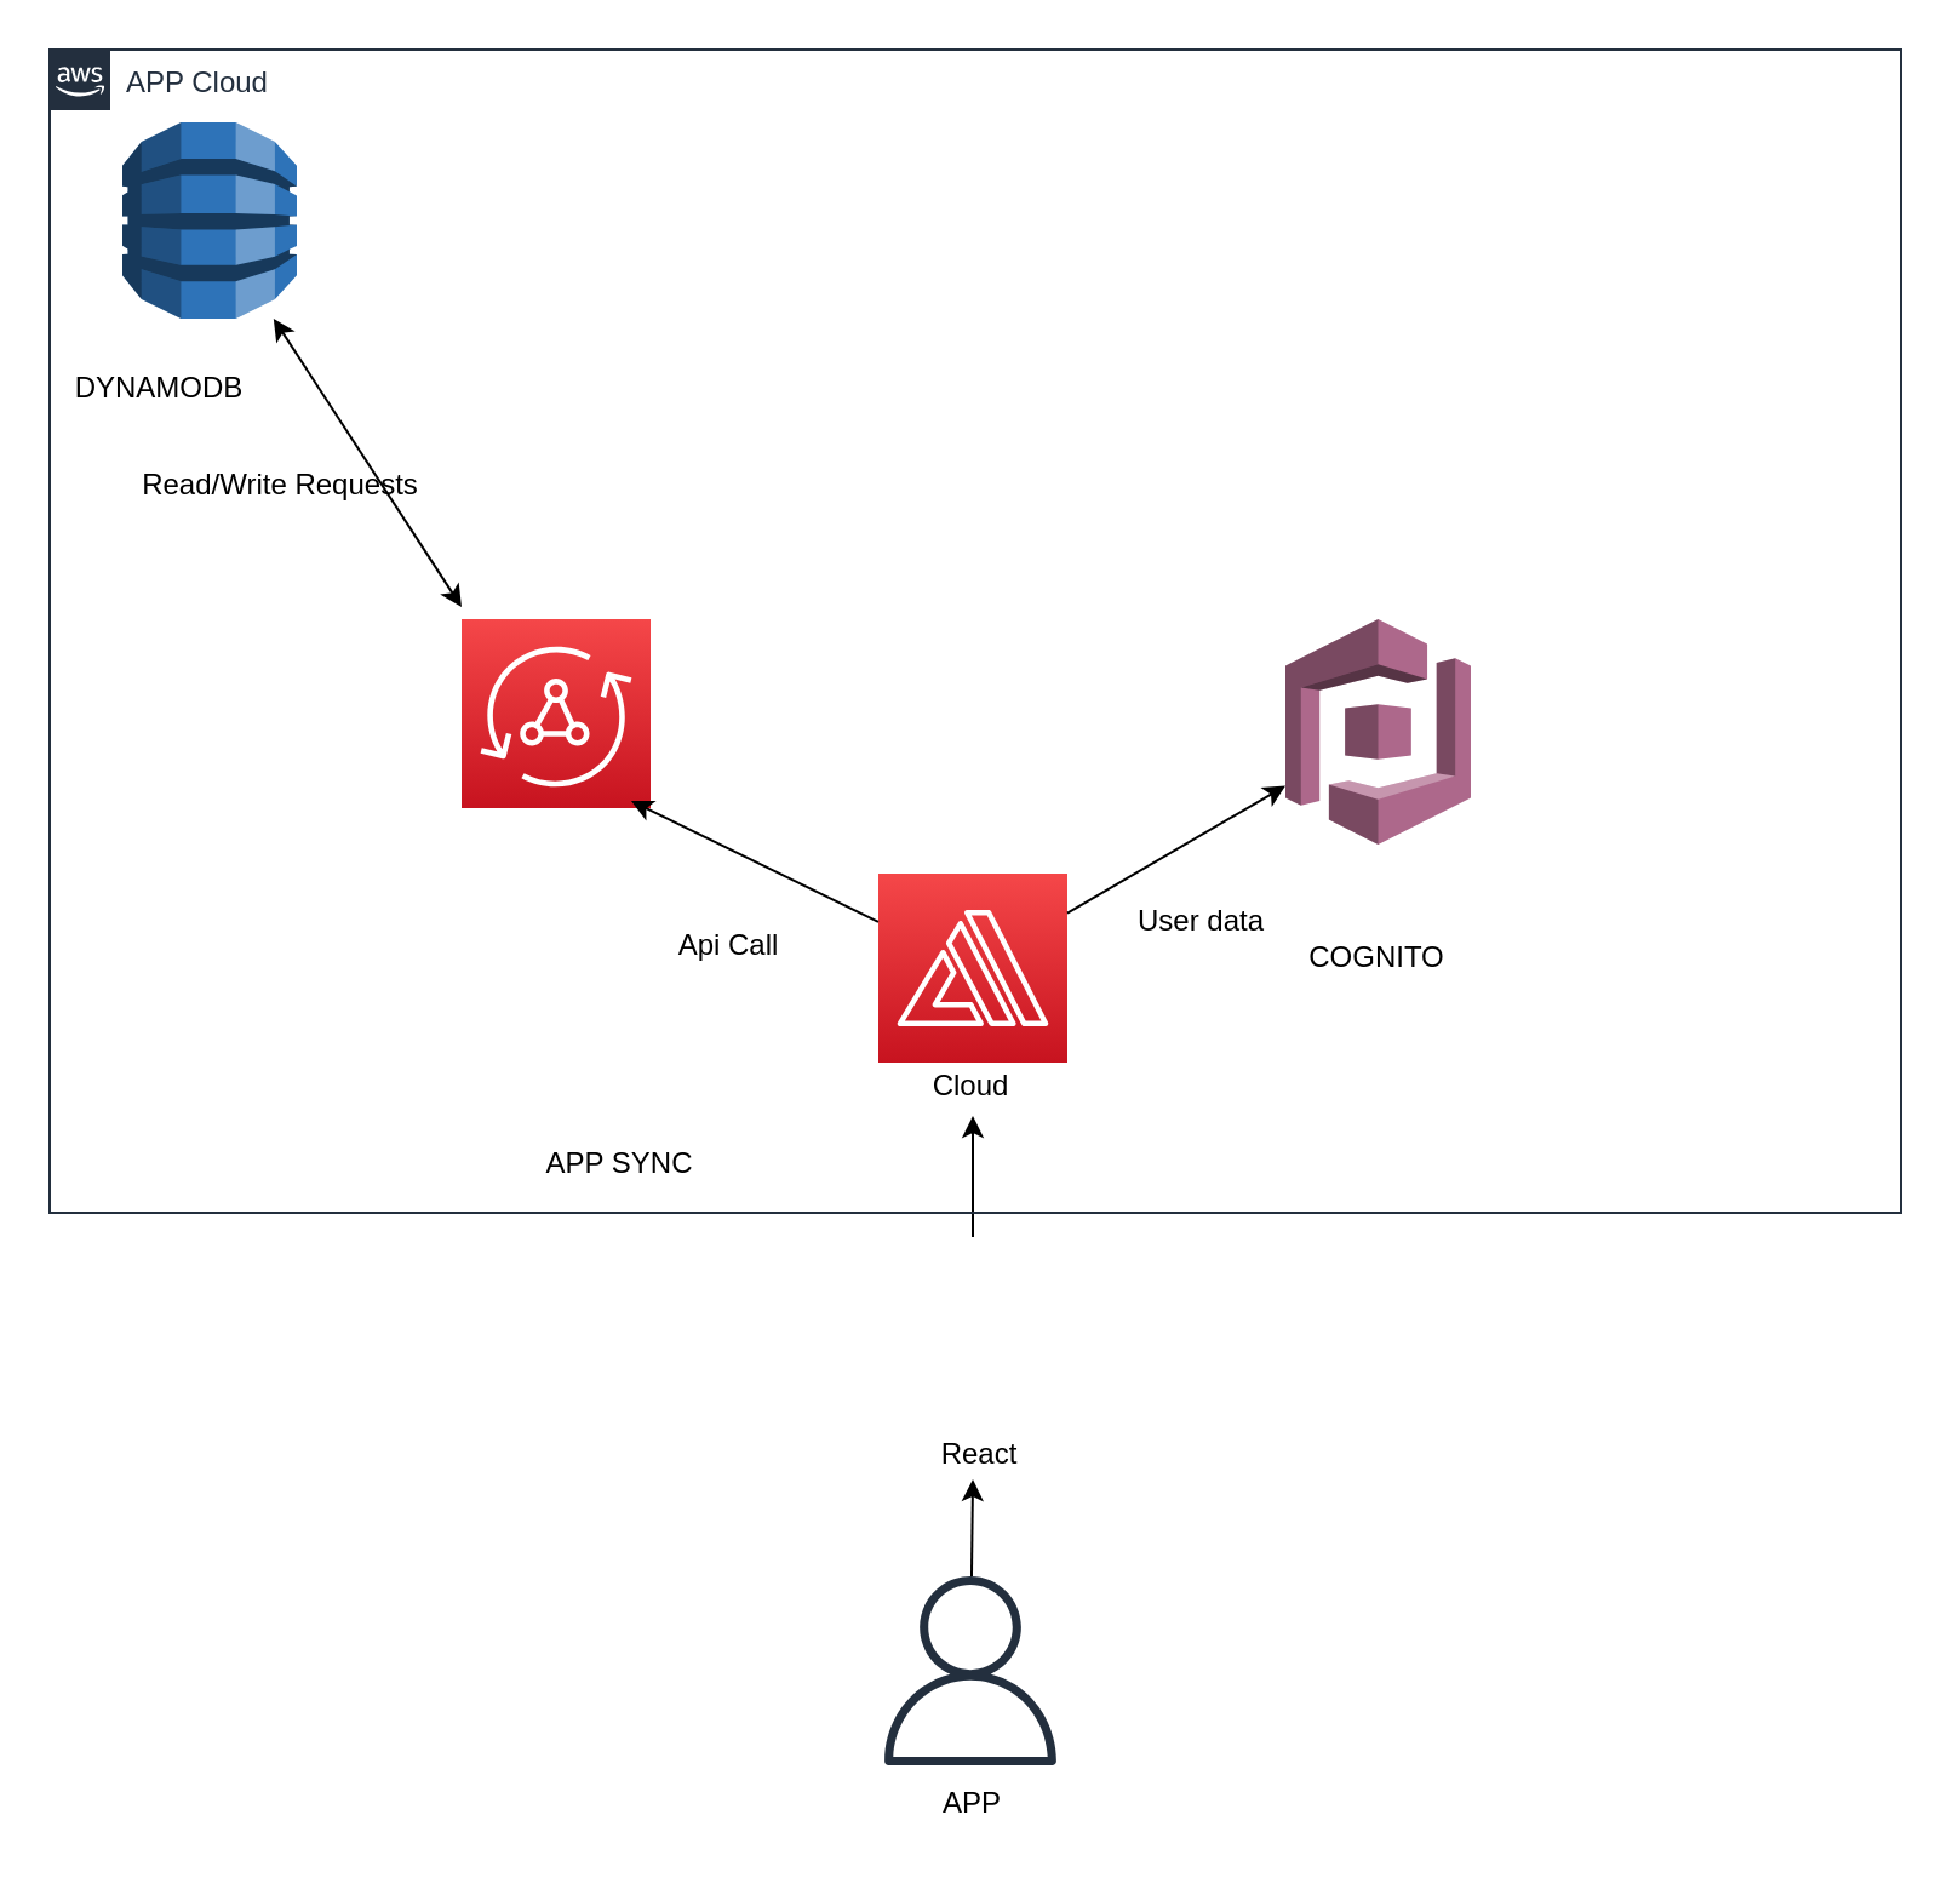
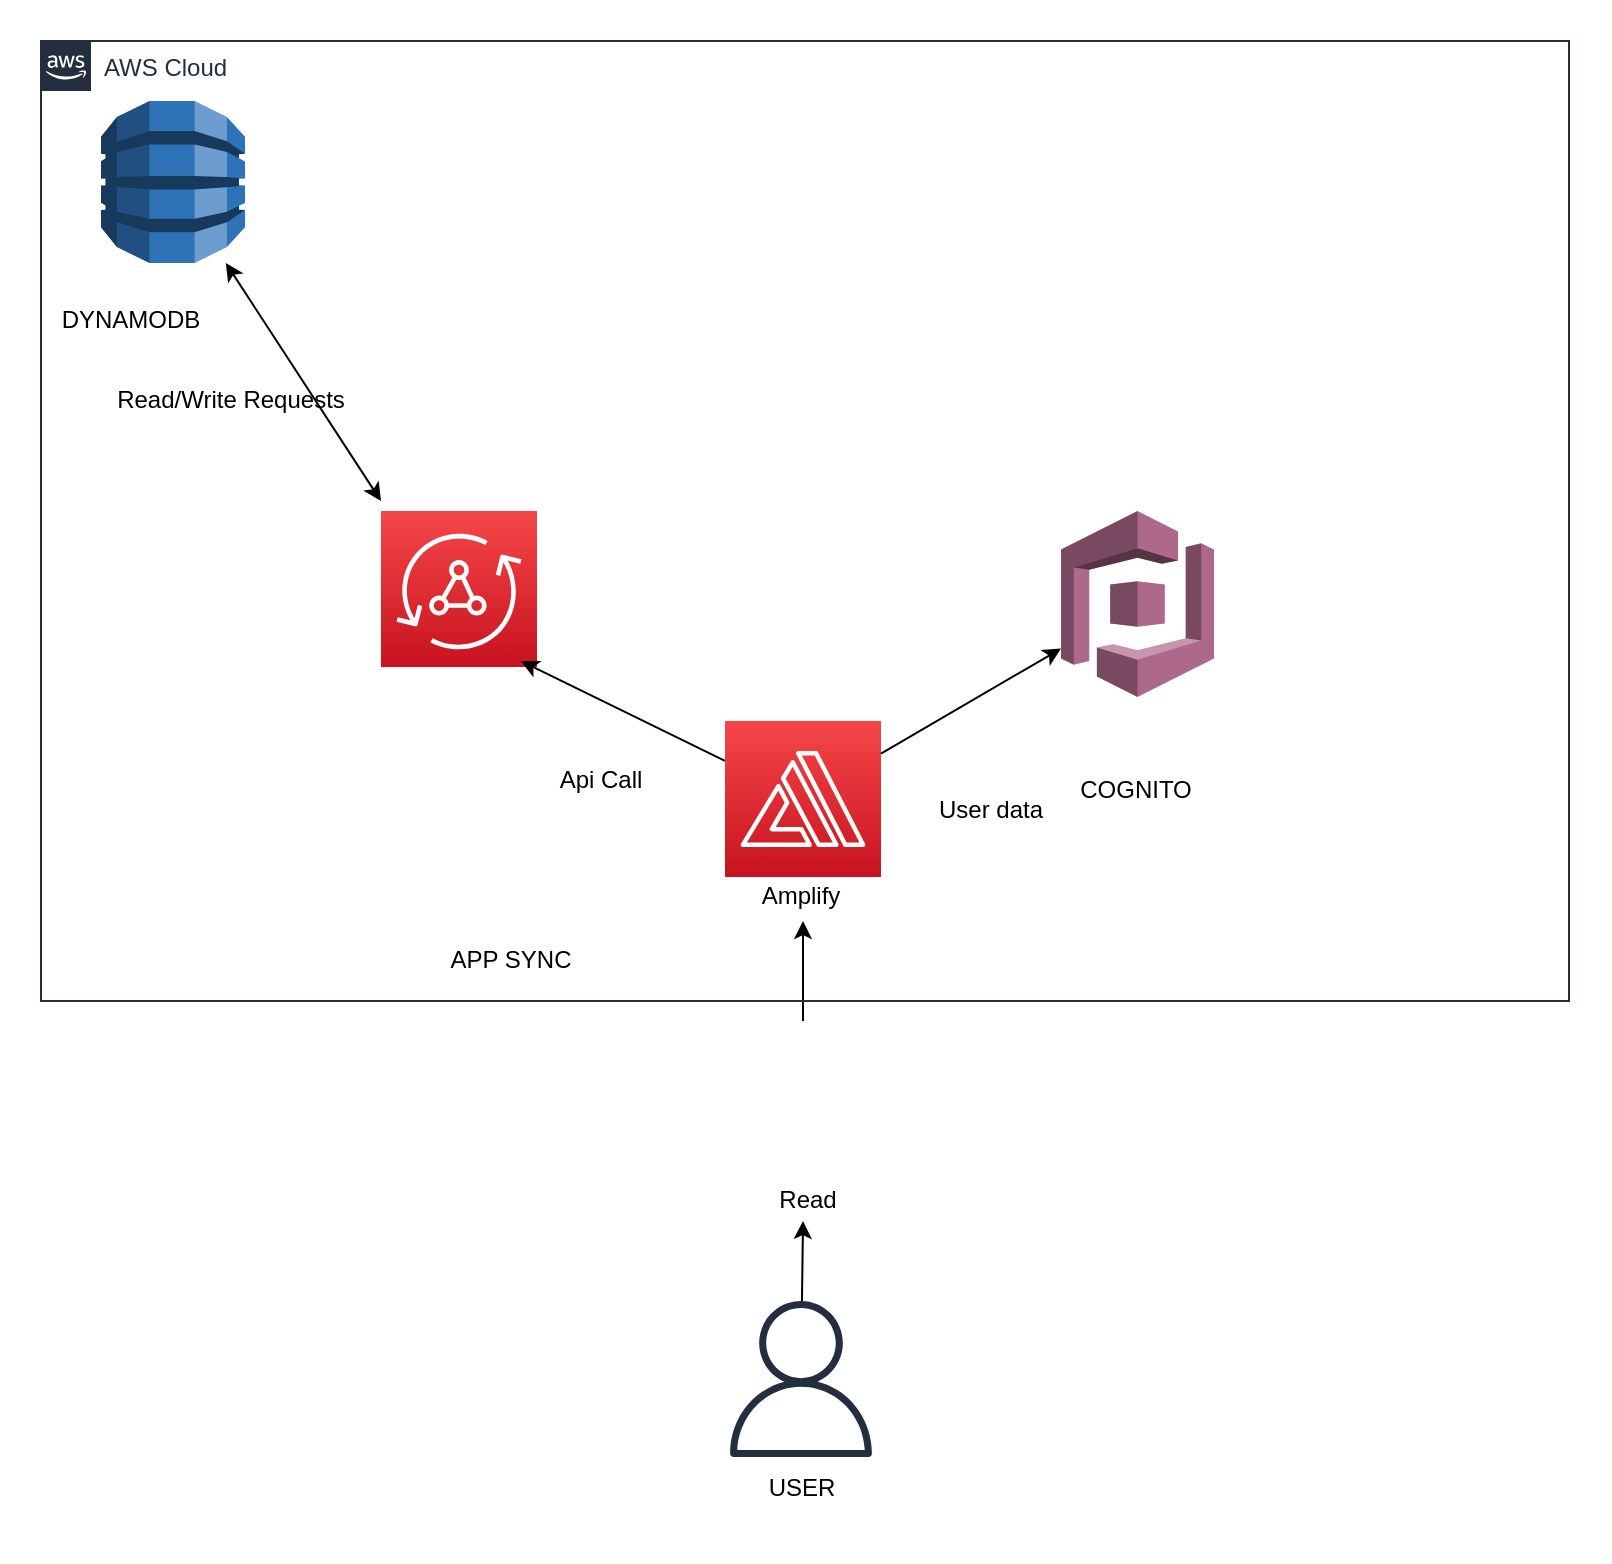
  <mxCell id="0" />
  <mxCell id="1" parent="0" />
  <mxCell id="2" value="" style="outlineConnect=0;dashed=0;verticalLabelPosition=bottom;verticalAlign=top;align=center;html=1;shape=mxgraph.aws3.dynamo_db;fillColor=#2E73B8;gradientColor=none;" vertex="1" parent="1"><mxGeometry x="50" y="50" width="72" height="81" as="geometry" /></mxCell>
  <mxCell id="3" value="" style="outlineConnect=0;fontColor=#232F3E;gradientColor=#F54749;gradientDirection=north;fillColor=#C7131F;strokeColor=#ffffff;dashed=0;verticalLabelPosition=bottom;verticalAlign=top;align=center;html=1;fontSize=12;fontStyle=0;aspect=fixed;shape=mxgraph.aws4.resourceIcon;resIcon=mxgraph.aws4.amplify;" vertex="1" parent="1"><mxGeometry x="362" y="360" width="78" height="78" as="geometry" /></mxCell>
  <mxCell id="4" value="" style="outlineConnect=0;dashed=0;verticalLabelPosition=bottom;verticalAlign=top;align=center;html=1;shape=mxgraph.aws3.cognito;fillColor=#AD688B;gradientColor=none;" vertex="1" parent="1"><mxGeometry x="530" y="255" width="76.5" height="93" as="geometry" /></mxCell>
  <mxCell id="5" value="" style="outlineConnect=0;fontColor=#232F3E;gradientColor=none;fillColor=#232F3E;strokeColor=none;dashed=0;verticalLabelPosition=bottom;verticalAlign=top;align=center;html=1;fontSize=12;fontStyle=0;aspect=fixed;pointerEvents=1;shape=mxgraph.aws4.user;" vertex="1" parent="1"><mxGeometry x="361" y="650" width="78" height="78" as="geometry" /></mxCell>
- <mxCell id="6" value="APP" style="text;html=1;strokeColor=none;fillColor=none;align=center;verticalAlign=middle;whiteSpace=wrap;rounded=0;" vertex="1" parent="1"><mxGeometry x="374" y="728" width="54" height="32" as="geometry" /></mxCell>
+ <mxCell id="6" value="USER" style="text;html=1;strokeColor=none;fillColor=none;align=center;verticalAlign=middle;whiteSpace=wrap;rounded=0;" vertex="1" parent="1"><mxGeometry x="374" y="728" width="54" height="32" as="geometry" /></mxCell>
  <mxCell id="7" value="" style="outlineConnect=0;fontColor=#232F3E;gradientColor=#F54749;gradientDirection=north;fillColor=#C7131F;strokeColor=#ffffff;dashed=0;verticalLabelPosition=bottom;verticalAlign=top;align=center;html=1;fontSize=12;fontStyle=0;aspect=fixed;shape=mxgraph.aws4.resourceIcon;resIcon=mxgraph.aws4.appsync;" vertex="1" parent="1"><mxGeometry x="190" y="255" width="78" height="78" as="geometry" /></mxCell>
  <mxCell id="8" value="" style="endArrow=classic;html=1;" edge="1" parent="1" source="14"><mxGeometry width="50" height="50" relative="1" as="geometry"><mxPoint x="400" y="500" as="sourcePoint" /><mxPoint x="401" y="460" as="targetPoint" /></mxGeometry></mxCell>
  <mxCell id="9" value="" style="endArrow=classic;html=1;" edge="1" parent="1" source="3" target="4"><mxGeometry width="50" height="50" relative="1" as="geometry"><mxPoint x="450" y="398" as="sourcePoint" /><mxPoint x="540" y="348" as="targetPoint" /></mxGeometry></mxCell>
  <mxCell id="10" value="" style="endArrow=classic;html=1;entryX=0.897;entryY=0.962;entryDx=0;entryDy=0;entryPerimeter=0;" edge="1" parent="1" source="3" target="7"><mxGeometry width="50" height="50" relative="1" as="geometry"><mxPoint x="340" y="398" as="sourcePoint" /><mxPoint x="270" y="340" as="targetPoint" /></mxGeometry></mxCell>
  <mxCell id="11" value="COGNITO&lt;br&gt;" style="text;html=1;strokeColor=none;fillColor=none;align=center;verticalAlign=middle;whiteSpace=wrap;rounded=0;" vertex="1" parent="1"><mxGeometry x="548.25" y="385" width="40" height="20" as="geometry" /></mxCell>
  <mxCell id="12" value="APP SYNC" style="text;html=1;align=center;verticalAlign=middle;resizable=0;points=[];autosize=1;" vertex="1" parent="1"><mxGeometry x="215" y="470" width="80" height="20" as="geometry" /></mxCell>
  <mxCell id="13" value="DYNAMODB&lt;br&gt;" style="text;html=1;align=center;verticalAlign=middle;resizable=0;points=[];autosize=1;" vertex="1" parent="1"><mxGeometry x="25" y="150" width="80" height="20" as="geometry" /></mxCell>
  <mxCell id="14" value="" style="shape=image;html=1;verticalAlign=top;verticalLabelPosition=bottom;labelBackgroundColor=#ffffff;imageAspect=0;aspect=fixed;image=https://cdn4.iconfinder.com/data/icons/logos-3/600/React.js_logo-128.png" vertex="1" parent="1"><mxGeometry x="366" y="510" width="70" height="70" as="geometry" /></mxCell>
  <mxCell id="15" value="" style="endArrow=classic;html=1;" edge="1" parent="1" source="5"><mxGeometry width="50" height="50" relative="1" as="geometry"><mxPoint x="401" y="510.06" as="sourcePoint" /><mxPoint x="401" y="610" as="targetPoint" /></mxGeometry></mxCell>
- <mxCell id="16" value="Cloud" style="text;html=1;align=center;verticalAlign=middle;resizable=0;points=[];autosize=1;" vertex="1" parent="1"><mxGeometry x="375" y="438" width="50" height="20" as="geometry" /></mxCell>
- <mxCell id="17" value="User data" style="text;html=1;align=center;verticalAlign=middle;resizable=0;points=[];autosize=1;" vertex="1" parent="1"><mxGeometry x="460" y="370" width="70" height="20" as="geometry" /></mxCell>
+ <mxCell id="16" value="Amplify" style="text;html=1;align=center;verticalAlign=middle;resizable=0;points=[];autosize=1;" vertex="1" parent="1"><mxGeometry x="375" y="438" width="50" height="20" as="geometry" /></mxCell>
+ <mxCell id="17" value="User data" style="text;html=1;align=center;verticalAlign=middle;resizable=0;points=[];autosize=1;" vertex="1" parent="1"><mxGeometry x="460" y="395" width="70" height="20" as="geometry" /></mxCell>
  <mxCell id="18" value="Api Call" style="text;html=1;align=center;verticalAlign=middle;resizable=0;points=[];autosize=1;" vertex="1" parent="1"><mxGeometry x="270" y="380" width="60" height="20" as="geometry" /></mxCell>
  <mxCell id="19" value="Read/Write Requests" style="text;html=1;align=center;verticalAlign=middle;resizable=0;points=[];autosize=1;" vertex="1" parent="1"><mxGeometry x="50" y="190" width="130" height="20" as="geometry" /></mxCell>
  <mxCell id="20" value="" style="endArrow=classic;startArrow=classic;html=1;" edge="1" parent="1" target="2"><mxGeometry width="50" height="50" relative="1" as="geometry"><mxPoint x="190" y="250" as="sourcePoint" /><mxPoint x="230" y="190" as="targetPoint" /></mxGeometry></mxCell>
- <mxCell id="21" value="React" style="text;html=1;strokeColor=none;fillColor=none;align=center;verticalAlign=middle;whiteSpace=wrap;rounded=0;" vertex="1" parent="1"><mxGeometry x="384" y="590" width="40" height="20" as="geometry" /></mxCell>
- <mxCell id="22" value="APP Cloud" style="points=[[0,0],[0.25,0],[0.5,0],[0.75,0],[1,0],[1,0.25],[1,0.5],[1,0.75],[1,1],[0.75,1],[0.5,1],[0.25,1],[0,1],[0,0.75],[0,0.5],[0,0.25]];outlineConnect=0;gradientColor=none;html=1;whiteSpace=wrap;fontSize=12;fontStyle=0;shape=mxgraph.aws4.group;grIcon=mxgraph.aws4.group_aws_cloud_alt;strokeColor=#232F3E;fillColor=none;verticalAlign=top;align=left;spacingLeft=30;fontColor=#232F3E;dashed=0;" vertex="1" parent="1"><mxGeometry x="20" y="20" width="764" height="480" as="geometry" /></mxCell>
+ <mxCell id="21" value="Read" style="text;html=1;strokeColor=none;fillColor=none;align=center;verticalAlign=middle;whiteSpace=wrap;rounded=0;" vertex="1" parent="1"><mxGeometry x="384" y="590" width="40" height="20" as="geometry" /></mxCell>
+ <mxCell id="22" value="AWS Cloud" style="points=[[0,0],[0.25,0],[0.5,0],[0.75,0],[1,0],[1,0.25],[1,0.5],[1,0.75],[1,1],[0.75,1],[0.5,1],[0.25,1],[0,1],[0,0.75],[0,0.5],[0,0.25]];outlineConnect=0;gradientColor=none;html=1;whiteSpace=wrap;fontSize=12;fontStyle=0;shape=mxgraph.aws4.group;grIcon=mxgraph.aws4.group_aws_cloud_alt;strokeColor=#232F3E;fillColor=none;verticalAlign=top;align=left;spacingLeft=30;fontColor=#232F3E;dashed=0;" vertex="1" parent="1"><mxGeometry x="20" y="20" width="764" height="480" as="geometry" /></mxCell>
